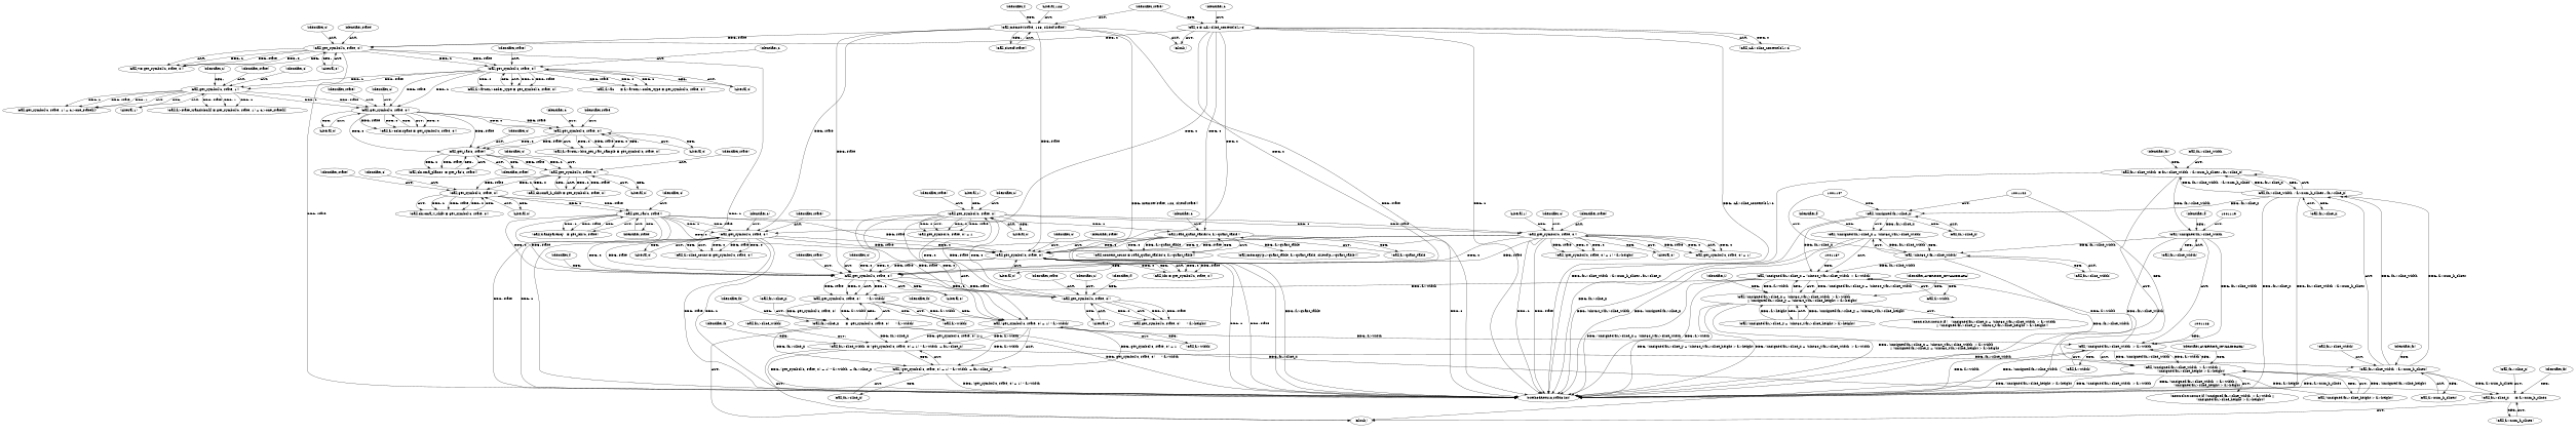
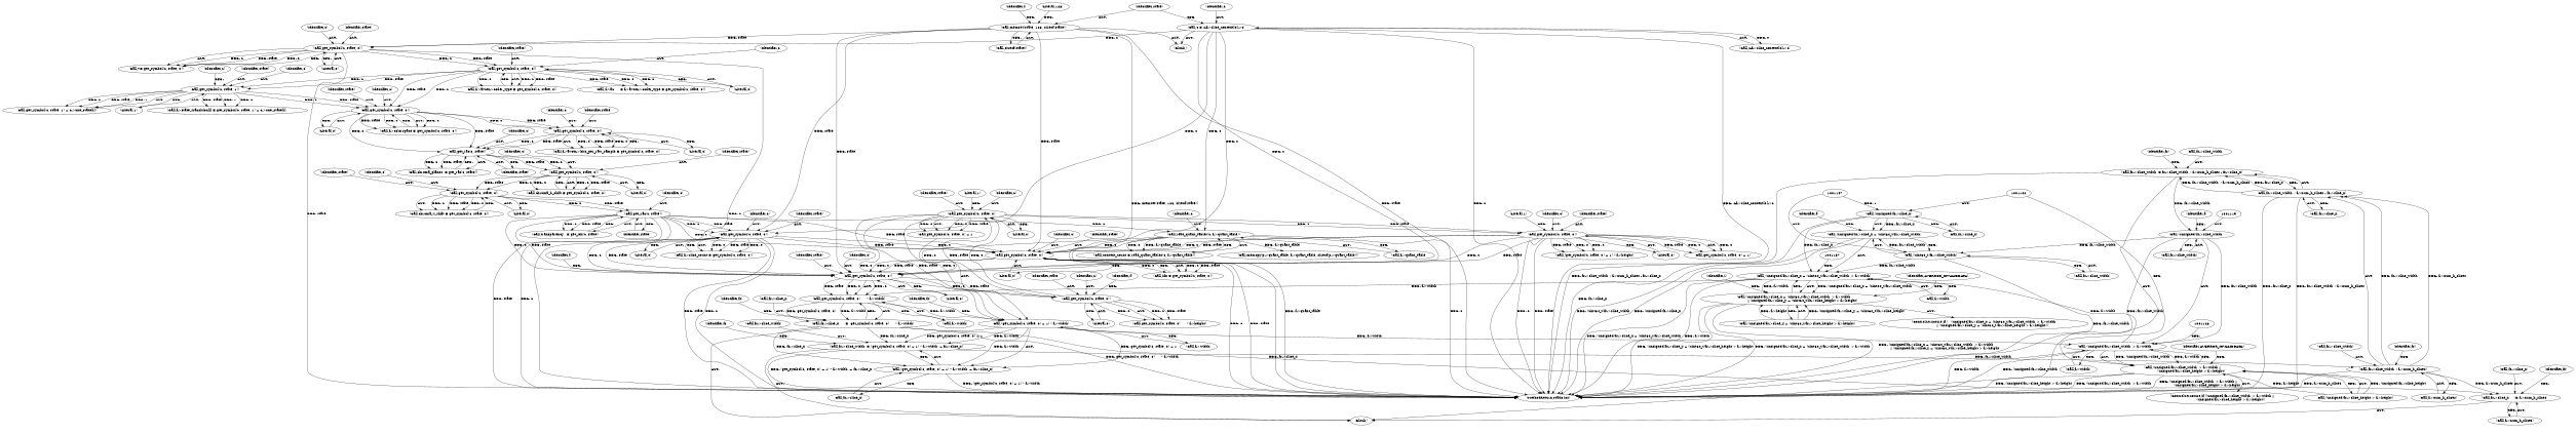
  digraph {
    n1 [label="(Call,fs->slice_width  = fs->slice_width  / f->num_h_slices - fs->slice_x)"]
    n2 [label="(Call,fs->slice_width  / f->num_h_slices - fs->slice_x)"]
    n3 [label="(Call,(unsigned)fs->slice_width)"]
    n4 [label="(MethodReturn,static int)"]
    n5 [label="(Block,)"]
    n6 [label="(Call,(unsigned)fs->slice_x)"]
    n7 [label="(Call,fs->slice_x)"]
    n8 [label="(Call,(unsigned)fs->slice_width  > f->width)"]
    n9 [label="(Call,(uint64_t)fs->slice_width)"]
    n10 [label="(Call,fs->slice_width)"]
    n11 [label="(Call,(unsigned)fs->slice_x + (uint64_t)fs->slice_width  > f->width)"]
    n12 [label="(Call,(unsigned)fs->slice_x + (uint64_t)fs->slice_width)"]
    n13 [label="(Call,fs->slice_x)"]
    n14 [label="(Call,fs->slice_width  / f->num_h_slices)"]
    n15 [label="(Call,fs->slice_x     /= f->num_h_slices)"]
    n16 [label="(Call,f->num_h_slices)"]
    n17 [label="(Call,f->num_h_slices)"]
    n18 [label="(Call,fs->slice_width  = (get_symbol(c, state, 0) + 1) * f->width  + fs->slice_x)"]
    n19 [label="(Call,(get_symbol(c, state, 0) + 1) * f->width  + fs->slice_x)"]
    n20 [label="(Call,fs->slice_x)"]
    n21 [label="(Call,(get_symbol(c, state, 0) + 1) * f->width)"]
    n22 [label="(Call,f->width)"]
    n23 [label="(Call,(unsigned)fs->slice_width  > f->width ||\n                (unsigned)fs->slice_height > f->height)"]
    n24 [label="(Call,f->width)"]
    n25 [label="(Call,get_symbol(c, state, 0))"]
    n26 [label="(Call,get_symbol(c, state, 0))"]
    n27 [label="(Call,get_symbol(c, state, 0) + 1)"]
    n28 [label="(Literal,0)"]
    n29 [label="(Call,get_symbol(c, state, 0))"]
    n30 [label="(Call,get_symbol(c, state, 0))"]
    n31 [label="(Call,(get_symbol(c, state, 0) + 1) * f->height)"]
    n32 [label="(Literal,0)"]
    n33 [label="(Call,get_symbol(c, state, 0) + 1)"]
    n34 [label="(Call,get_symbol(c, state, 0))"]
    n35 [label="(Literal,0)"]
    n36 [label="(Call,get_symbol(c, state, 0)      * f->height)"]
    n37 [label="(Call,get_symbol(c, state, 0)      * f->width)"]
    n38 [label="(Literal,0)"]
    n39 [label="(Call,fs->slice_x      =  get_symbol(c, state, 0)      * f->width)"]
    n40 [label="(Call,f->width)"]
    n41 [label="(Literal,0)"]
    n42 [label="(Call,idx = get_symbol(c, state, 0))"]
    n43 [label="(Call,get_rac(c, state))"]
    n44 [label="(Call,read_quant_tables(c, f->quant_table))"]
    n45 [label="(Call,get_symbol(c, state, 0))"]
    n46 [label="(Call,transparency   = get_idx(c, state))"]
    n47 [label="(Identifier,state)"]
    n48 [label="(Call,context_count = read_quant_tables(c, f->quant_table))"]
    n49 [label="(Call,memcpy(p->quant_table, f->quant_table, sizeof(p->quant_table)))"]
    n50 [label="(Call,f->quant_table)"]
    n51 [label="(Literal,0)"]
    n52 [label="(Call,f->slice_count = get_symbol(c, state, 0))"]
    n53 [label="(Call,get_symbol(c, state, 0))"]
    n54 [label="(Literal,0)"]
    n55 [label="(Call,chroma_v_shift = get_symbol(c, state, 0))"]
    n56 [label="(Call,get_symbol(c, state, 0))"]
    n57 [label="(Call,chroma_h_shift = get_symbol(c, state, 0))"]
    n58 [label="(Literal,0)"]
    n59 [label="(Call,get_rac(c, state))"]
    n60 [label="(Call,chroma_planes  = get_rac(c, state))"]
    n61 [label="(Identifier,state)"]
    n62 [label="(Call,get_symbol(c, state, 0))"]
    n63 [label="(Call,get_symbol(c, state, 0))"]
    n64 [label="(Literal,0)"]
    n65 [label="(Call,f->colorspace = get_symbol(c, state, 0))"]
    n66 [label="(Call,f->avctx->bits_per_raw_sample = get_symbol(c, state, 0))"]
    n67 [label="(Literal,0)"]
    n68 [label="(Call,get_symbol(c, state, 1))"]
    n69 [label="(Literal,1)"]
    n70 [label="(Call,f->state_transition[i] = get_symbol(c, state, 1) + c->one_state[i])"]
    n71 [label="(Call,get_symbol(c, state, 1) + c->one_state[i])"]
    n72 [label="(Call,get_symbol(c, state, 0))"]
    n73 [label="(Call,f->avctx->coder_type = get_symbol(c, state, 0))"]
    n74 [label="(Call,f->ac      = f->avctx->coder_type = get_symbol(c, state, 0))"]
    n75 [label="(Literal,0)"]
    n76 [label="(Call,get_symbol(c, state, 0))"]
    n77 [label="(Call,v= get_symbol(c, state, 0))"]
    n78 [label="(Literal,0)"]
    n79 [label="(Call,c = &f->slice_context[0]->c)"]
    n80 [label="(Block,)"]
    n81 [label="(Call,&f->slice_context[0]->c)"]
    n82 [label="(Call,memset(state, 128, sizeof(state)))"]
    n83 [label="(Call,sizeof(state))"]
    n84 [label="(Call,(unsigned)fs->slice_x + (uint64_t)fs->slice_width  > f->width\n                || (unsigned)fs->slice_y + (uint64_t)fs->slice_height > f->height)"]
    n85 [label="(Call,f->width)"]
    n86 [label="(ControlStructure,if (   (unsigned)fs->slice_x + (uint64_t)fs->slice_width  > f->width\n                || (unsigned)fs->slice_y + (uint64_t)fs->slice_height > f->height))"]
    n87 [label="(Call,(unsigned)fs->slice_y + (uint64_t)fs->slice_height > f->height)"]
    n88 [label="(Call,fs->slice_width)"]
    n89 [label="(ControlStructure,if ((unsigned)fs->slice_width  > f->width ||\n                (unsigned)fs->slice_height > f->height))"]
    n90 [label="(Call,(unsigned)fs->slice_height > f->height)"]
    n91 [label="(Identifier,state)"]
    n92 [label="(Identifier,fs)"]
    n93 [label="(Identifier,fs)"]
    n94 [label="(Identifier,state)"]
    n95 [label="(Identifier,f)"]
    n96 [label="(Identifier,state)"]
    n97 [label="(Identifier,c)"]
    n98 [label="(Identifier,state)"]
    n99 [label="(Identifier,state)"]
    n100 [label="(Identifier,c)"]
    n101 [label="(Call,fs->slice_width)"]
    n102 [label="(Identifier,fs)"]
    n103 [label="(Call,fs->slice_x)"]
    n104 [label="(Identifier,c)"]
    n105 [label="(Identifier,c)"]
    n106 [label="(Identifier,state)"]
    n107 [label="(Identifier,state)"]
    n108 [label="(Call,fs->slice_x)"]
    n109 [label="(Identifier,c)"]
    n110 [label="(Identifier,f)"]
    n111 [label="(Identifier,c)"]
    n112 [label="(Identifier,state)"]
    n113 [label="(Identifier,c)"]
    n114 [label="(Literal,1)"]
    n115 [label="(Identifier,f)"]
    n116 [label="(Identifier,fs)"]
    n117 [label="(Identifier,f)"]
    n118 [label="(Identifier,c)"]
    n119 [label="(Identifier,state)"]
    n120 [label="(Identifier,c)"]
    n121 [label="(Identifier,state)"]
    n122 [label="(Identifier,c)"]
    n123 [label="(Identifier,fs)"]
    n124 [label="(Identifier,state)"]
    n125 [label="(Identifier,state)"]
    n126 [label="(Identifier,c)"]
    n127 [label="(Literal,1)"]
    n128 [label="(Identifier,AVERROR_INVALIDDATA)"]
    n129 [label="(Identifier,state)"]
    n130 [label="(Literal,128)"]
    n131 [label="(Identifier,c)"]
    n132 [label="(Identifier,f)"]
    n133 [label="(Identifier,fs)"]
    n134 [label="(Identifier,c)"]
    n135 [label="(Call,fs->slice_width)"]
    n136 [label="(Identifier,c)"]
    n137 [label="(Call,fs->slice_width)"]
    n138 [label="(Identifier,c)"]
    n139 [label="(Identifier,i)"]
    n140 [label="(Identifier,c)"]
    n141 [label="(Identifier,c)"]
    n142 [label="(Identifier,state)"]
    n143 [label="(Identifier,c)"]
    n144 [label="(Identifier,AVERROR_INVALIDDATA)"]
    1001157
    1001142
    1001147
    1001119
    1001128
    n1 -> n2 [label="CFG: "]
    n1 -> n3 [label="DDG: fs->slice_width"]
    n1 -> n4 [label="DDG: fs->slice_width  / f->num_h_slices - fs->slice_x"]
    n1 -> n5 [label="AST: "]
    n2 -> n1 [label="AST: "]
    n2 -> n1 [label="DDG: fs->slice_width  / f->num_h_slices"]
    n2 -> n1 [label="DDG: fs->slice_x"]
    n2 -> n4 [label="DDG: fs->slice_x"]
    n2 -> n4 [label="DDG: fs->slice_width  / f->num_h_slices"]
-   n2 -> n6 [label="DDG: fs->slice_x"]
    n2 -> n7 [label="CFG: "]
    n3 -> n4 [label="DDG: fs->slice_width"]
    n3 -> n8 [label="AST: "]
    n3 -> n8 [label="DDG: fs->slice_width"]
    n3 -> n9 [label="DDG: fs->slice_width"]
    n3 -> n10 [label="CFG: "]
    n6 -> n4 [label="DDG: fs->slice_x"]
    n6 -> n11 [label="DDG: fs->slice_x"]
    n6 -> n12 [label="AST: "]
    n6 -> n12 [label="DDG: fs->slice_x"]
    n6 -> n13 [label="CFG: "]
    n7 -> n2 [label="AST: "]
    n8 -> n4 [label="DDG: f->width"]
    n8 -> n4 [label="DDG: (unsigned)fs->slice_width"]
    n8 -> n11 [label="DDG: f->width"]
    n8 -> n23 [label="AST: "]
    n8 -> n23 [label="DDG: (unsigned)fs->slice_width"]
    n8 -> n23 [label="DDG: f->width"]
    n8 -> n24 [label="CFG: "]
    n9 -> n4 [label="DDG: fs->slice_width"]
    n9 -> n11 [label="DDG: fs->slice_width"]
    n9 -> n12 [label="AST: "]
    n9 -> n12 [label="DDG: fs->slice_width"]
    n9 -> n88 [label="CFG: "]
    n10 -> n3 [label="AST: "]
    n11 -> n4 [label="DDG: (unsigned)fs->slice_x + (uint64_t)fs->slice_width"]
    n11 -> n4 [label="DDG: f->width"]
    n11 -> n37 [label="DDG: f->width"]
    n11 -> n84 [label="AST: "]
    n11 -> n84 [label="DDG: (unsigned)fs->slice_x + (uint64_t)fs->slice_width"]
    n11 -> n84 [label="DDG: f->width"]
    n11 -> n85 [label="CFG: "]
    n12 -> n4 [label="DDG: (uint64_t)fs->slice_width"]
    n12 -> n4 [label="DDG: (unsigned)fs->slice_x"]
    n12 -> n9 [label="CFG: "]
    n12 -> n11 [label="AST: "]
    n13 -> n6 [label="AST: "]
    n14 -> n2 [label="AST: "]
    n14 -> n2 [label="DDG: fs->slice_width"]
    n14 -> n2 [label="DDG: f->num_h_slices"]
    n14 -> n4 [label="DDG: f->num_h_slices"]
    n14 -> n15 [label="DDG: f->num_h_slices"]
    n14 -> n16 [label="CFG: "]
    n15 -> n5 [label="AST: "]
    n15 -> n17 [label="CFG: "]
    n16 -> n14 [label="AST: "]
    n17 -> n15 [label="AST: "]
    n18 -> n4 [label="DDG: (get_symbol(c, state, 0) + 1) * f->width  + fs->slice_x"]
    n18 -> n5 [label="AST: "]
    n18 -> n14 [label="DDG: fs->slice_width"]
    n18 -> n19 [label="CFG: "]
    n19 -> n4 [label="DDG: (get_symbol(c, state, 0) + 1) * f->width"]
    n19 -> n18 [label="AST: "]
    n19 -> n20 [label="CFG: "]
    n20 -> n19 [label="AST: "]
    n21 -> n8 [label="DDG: f->width"]
    n21 -> n18 [label="DDG: get_symbol(c, state, 0) + 1"]
    n21 -> n18 [label="DDG: f->width"]
    n21 -> n19 [label="AST: "]
    n21 -> n19 [label="DDG: get_symbol(c, state, 0) + 1"]
    n21 -> n19 [label="DDG: f->width"]
    n21 -> n22 [label="CFG: "]
    n22 -> n21 [label="AST: "]
    n23 -> n4 [label="DDG: (unsigned)fs->slice_width  > f->width ||\n                (unsigned)fs->slice_height > f->height"]
    n23 -> n4 [label="DDG: (unsigned)fs->slice_height > f->height"]
    n23 -> n4 [label="DDG: (unsigned)fs->slice_width  > f->width"]
    n23 -> n8 [label="CFG: "]
    n23 -> n89 [label="AST: "]
    n23 -> n90 [label="CFG: "]
    n24 -> n8 [label="AST: "]
    n25 -> n21 [label="DDG: c"]
    n25 -> n21 [label="DDG: state"]
    n25 -> n21 [label="DDG: 0"]
    n25 -> n26 [label="DDG: c"]
    n25 -> n26 [label="DDG: state"]
    n25 -> n27 [label="AST: "]
    n25 -> n27 [label="DDG: c"]
    n25 -> n27 [label="DDG: state"]
    n25 -> n27 [label="DDG: 0"]
    n25 -> n28 [label="CFG: "]
    n26 -> n4 [label="DDG: state"]
    n26 -> n4 [label="DDG: c"]
    n26 -> n29 [label="DDG: c"]
    n26 -> n29 [label="DDG: state"]
    n26 -> n30 [label="DDG: c"]
    n26 -> n30 [label="DDG: state"]
    n26 -> n31 [label="DDG: c"]
    n26 -> n31 [label="DDG: state"]
    n26 -> n31 [label="DDG: 0"]
    n26 -> n32 [label="CFG: "]
    n26 -> n33 [label="AST: "]
    n26 -> n33 [label="DDG: c"]
    n26 -> n33 [label="DDG: state"]
    n26 -> n33 [label="DDG: 0"]
    n27 -> n21 [label="AST: "]
    n28 -> n25 [label="AST: "]
    n29 -> n34 [label="DDG: c"]
    n29 -> n34 [label="DDG: state"]
    n29 -> n37 [label="AST: "]
    n29 -> n37 [label="DDG: c"]
    n29 -> n37 [label="DDG: state"]
    n29 -> n37 [label="DDG: 0"]
    n29 -> n38 [label="CFG: "]
    n30 -> n4 [label="DDG: c"]
    n30 -> n4 [label="DDG: state"]
    n30 -> n29 [label="DDG: c"]
    n30 -> n29 [label="DDG: state"]
    n30 -> n41 [label="CFG: "]
    n30 -> n42 [label="AST: "]
    n30 -> n42 [label="DDG: c"]
    n30 -> n42 [label="DDG: state"]
    n30 -> n42 [label="DDG: 0"]
    n32 -> n26 [label="AST: "]
    n34 -> n25 [label="DDG: c"]
    n34 -> n25 [label="DDG: state"]
    n34 -> n35 [label="CFG: "]
    n34 -> n36 [label="AST: "]
    n34 -> n36 [label="DDG: c"]
    n34 -> n36 [label="DDG: state"]
    n34 -> n36 [label="DDG: 0"]
    n35 -> n34 [label="AST: "]
    n37 -> n21 [label="DDG: f->width"]
    n37 -> n39 [label="AST: "]
    n37 -> n39 [label="DDG: get_symbol(c, state, 0)"]
    n37 -> n39 [label="DDG: f->width"]
    n37 -> n40 [label="CFG: "]
    n38 -> n29 [label="AST: "]
    n39 -> n4 [label="DDG: get_symbol(c, state, 0)      * f->width"]
    n39 -> n5 [label="AST: "]
    n39 -> n15 [label="DDG: fs->slice_x"]
    n39 -> n18 [label="DDG: fs->slice_x"]
    n39 -> n19 [label="DDG: fs->slice_x"]
    n39 -> n37 [label="CFG: "]
    n40 -> n37 [label="AST: "]
    n41 -> n30 [label="AST: "]
    n42 -> n30 [label="CFG: "]
    n43 -> n4 [label="DDG: c"]
    n43 -> n4 [label="DDG: state"]
    n43 -> n29 [label="DDG: c"]
    n43 -> n29 [label="DDG: state"]
    n43 -> n30 [label="DDG: c"]
    n43 -> n30 [label="DDG: state"]
    n43 -> n44 [label="DDG: c"]
    n43 -> n45 [label="DDG: c"]
    n43 -> n45 [label="DDG: state"]
    n43 -> n46 [label="AST: "]
    n43 -> n46 [label="DDG: c"]
    n43 -> n46 [label="DDG: state"]
    n43 -> n47 [label="CFG: "]
    n44 -> n4 [label="DDG: c"]
    n44 -> n4 [label="DDG: f->quant_table"]
    n44 -> n29 [label="DDG: c"]
    n44 -> n30 [label="DDG: c"]
    n44 -> n48 [label="AST: "]
    n44 -> n48 [label="DDG: c"]
    n44 -> n48 [label="DDG: f->quant_table"]
    n44 -> n49 [label="DDG: f->quant_table"]
    n44 -> n50 [label="CFG: "]
    n45 -> n4 [label="DDG: state"]
    n45 -> n4 [label="DDG: c"]
    n45 -> n29 [label="DDG: c"]
    n45 -> n29 [label="DDG: state"]
    n45 -> n30 [label="DDG: c"]
    n45 -> n30 [label="DDG: state"]
    n45 -> n51 [label="CFG: "]
    n45 -> n52 [label="AST: "]
    n45 -> n52 [label="DDG: c"]
    n45 -> n52 [label="DDG: state"]
    n45 -> n52 [label="DDG: 0"]
    n46 -> n43 [label="CFG: "]
    n47 -> n43 [label="AST: "]
    n48 -> n44 [label="CFG: "]
    n50 -> n44 [label="AST: "]
    n51 -> n45 [label="AST: "]
    n52 -> n45 [label="CFG: "]
    n53 -> n43 [label="DDG: c"]
    n53 -> n43 [label="DDG: state"]
    n53 -> n54 [label="CFG: "]
    n53 -> n55 [label="AST: "]
    n53 -> n55 [label="DDG: c"]
    n53 -> n55 [label="DDG: state"]
    n53 -> n55 [label="DDG: 0"]
    n54 -> n53 [label="AST: "]
    n55 -> n53 [label="CFG: "]
    n56 -> n53 [label="DDG: c"]
    n56 -> n53 [label="DDG: state"]
    n56 -> n57 [label="AST: "]
    n56 -> n57 [label="DDG: c"]
    n56 -> n57 [label="DDG: state"]
    n56 -> n57 [label="DDG: 0"]
    n56 -> n58 [label="CFG: "]
    n57 -> n56 [label="CFG: "]
    n58 -> n56 [label="AST: "]
    n59 -> n56 [label="DDG: c"]
    n59 -> n56 [label="DDG: state"]
    n59 -> n60 [label="AST: "]
    n59 -> n60 [label="DDG: c"]
    n59 -> n60 [label="DDG: state"]
    n59 -> n61 [label="CFG: "]
    n60 -> n59 [label="CFG: "]
    n61 -> n59 [label="AST: "]
    n62 -> n59 [label="DDG: c"]
    n62 -> n59 [label="DDG: state"]
    n62 -> n63 [label="DDG: c"]
    n62 -> n63 [label="DDG: state"]
    n62 -> n64 [label="CFG: "]
    n62 -> n65 [label="AST: "]
    n62 -> n65 [label="DDG: c"]
    n62 -> n65 [label="DDG: state"]
    n62 -> n65 [label="DDG: 0"]
    n63 -> n59 [label="DDG: c"]
    n63 -> n59 [label="DDG: state"]
    n63 -> n66 [label="AST: "]
    n63 -> n66 [label="DDG: c"]
    n63 -> n66 [label="DDG: state"]
    n63 -> n66 [label="DDG: 0"]
    n63 -> n67 [label="CFG: "]
    n64 -> n62 [label="AST: "]
    n65 -> n62 [label="CFG: "]
    n66 -> n63 [label="CFG: "]
    n67 -> n63 [label="AST: "]
    n68 -> n62 [label="DDG: c"]
    n68 -> n62 [label="DDG: state"]
    n68 -> n69 [label="CFG: "]
    n68 -> n70 [label="DDG: c"]
    n68 -> n70 [label="DDG: state"]
    n68 -> n70 [label="DDG: 1"]
    n68 -> n71 [label="AST: "]
    n68 -> n71 [label="DDG: c"]
    n68 -> n71 [label="DDG: state"]
    n68 -> n71 [label="DDG: 1"]
    n69 -> n68 [label="AST: "]
    n72 -> n62 [label="DDG: c"]
    n72 -> n62 [label="DDG: state"]
    n72 -> n68 [label="DDG: c"]
    n72 -> n68 [label="DDG: state"]
    n72 -> n73 [label="AST: "]
    n72 -> n73 [label="DDG: c"]
    n72 -> n73 [label="DDG: state"]
    n72 -> n73 [label="DDG: 0"]
    n72 -> n74 [label="DDG: c"]
    n72 -> n74 [label="DDG: state"]
    n72 -> n74 [label="DDG: 0"]
    n72 -> n75 [label="CFG: "]
    n73 -> n72 [label="CFG: "]
    n75 -> n72 [label="AST: "]
    n76 -> n4 [label="DDG: state"]
    n76 -> n4 [label="DDG: c"]
    n76 -> n72 [label="DDG: c"]
    n76 -> n72 [label="DDG: state"]
    n76 -> n77 [label="AST: "]
    n76 -> n77 [label="DDG: c"]
    n76 -> n77 [label="DDG: state"]
    n76 -> n77 [label="DDG: 0"]
    n76 -> n78 [label="CFG: "]
    n77 -> n76 [label="CFG: "]
    n78 -> n76 [label="AST: "]
    n79 -> n4 [label="DDG: c"]
    n79 -> n4 [label="DDG: &f->slice_context[0]->c"]
    n79 -> n29 [label="DDG: c"]
    n79 -> n30 [label="DDG: c"]
    n79 -> n44 [label="DDG: 0"]
    n79 -> n45 [label="DDG: c"]
    n79 -> n76 [label="DDG: c"]
    n79 -> n80 [label="AST: "]
    n79 -> n81 [label="DDG: 0"]
    n81 -> n79 [label="AST: "]
    n82 -> n4 [label="DDG: memset(state, 128, sizeof(state))"]
    n82 -> n4 [label="DDG: state"]
    n82 -> n29 [label="DDG: state"]
    n82 -> n30 [label="DDG: state"]
    n82 -> n45 [label="DDG: state"]
    n82 -> n76 [label="DDG: state"]
    n82 -> n80 [label="AST: "]
    n82 -> n83 [label="CFG: "]
    n83 -> n82 [label="AST: "]
    n84 -> n4 [label="DDG: (unsigned)fs->slice_y + (uint64_t)fs->slice_height > f->height"]
    n84 -> n4 [label="DDG: (unsigned)fs->slice_x + (uint64_t)fs->slice_width  > f->width"]
    n84 -> n4 [label="DDG: (unsigned)fs->slice_x + (uint64_t)fs->slice_width  > f->width\n                || (unsigned)fs->slice_y + (uint64_t)fs->slice_height > f->height"]
    n84 -> n11 [label="CFG: "]
    n84 -> n86 [label="AST: "]
    n84 -> n87 [label="CFG: "]
    n85 -> n11 [label="AST: "]
    n87 -> n84 [label="AST: "]
    n87 -> n84 [label="DDG: (unsigned)fs->slice_y + (uint64_t)fs->slice_height"]
    n87 -> n84 [label="DDG: f->height"]
    n88 -> n9 [label="AST: "]
    n90 -> n23 [label="AST: "]
    n90 -> n23 [label="DDG: (unsigned)fs->slice_height"]
    n90 -> n23 [label="DDG: f->height"]
    n91 -> n62 [label="AST: "]
    n92 -> n21 [label="CFG: "]
    n93 -> n14 [label="CFG: "]
    n94 -> n72 [label="AST: "]
    n95 -> n82 [label="CFG: "]
    n96 -> n68 [label="AST: "]
    n97 -> n79 [label="AST: "]
    n98 -> n25 [label="AST: "]
    n99 -> n79 [label="CFG: "]
    n99 -> n82 [label="AST: "]
    n100 -> n30 [label="AST: "]
    n101 -> n1 [label="AST: "]
    n102 -> n15 [label="CFG: "]
    n103 -> n39 [label="AST: "]
    n104 -> n72 [label="AST: "]
    n105 -> n68 [label="AST: "]
    n106 -> n29 [label="AST: "]
    n107 -> n53 [label="AST: "]
    n108 -> n15 [label="AST: "]
    n109 -> n63 [label="AST: "]
    n110 -> n3 [label="CFG: "]
    n111 -> n59 [label="AST: "]
    n112 -> n30 [label="AST: "]
    n113 -> n43 [label="AST: "]
    n114 -> n25 [label="CFG: "]
    n115 -> n12 [label="CFG: "]
    n116 -> n18 [label="CFG: "]
    n117 -> n34 [label="CFG: "]
    n118 -> n25 [label="AST: "]
    n119 -> n34 [label="AST: "]
    n120 -> n29 [label="AST: "]
    n121 -> n45 [label="AST: "]
    n122 -> n53 [label="AST: "]
    n123 -> n1 [label="CFG: "]
    n124 -> n63 [label="AST: "]
    n125 -> n26 [label="AST: "]
    n126 -> n34 [label="AST: "]
    n127 -> n26 [label="CFG: "]
    n128 -> n84 [label="CFG: "]
    n129 -> n56 [label="AST: "]
-   n130 -> n82 [label="AST: "]
+   n130 -> n82 [label="DDG: "]
    n131 -> n56 [label="AST: "]
    n132 -> n29 [label="CFG: "]
    n133 -> n39 [label="CFG: "]
    n134 -> n45 [label="AST: "]
    n135 -> n18 [label="AST: "]
    n136 -> n68 [label="CFG: "]
    n137 -> n14 [label="AST: "]
    n138 -> n62 [label="AST: "]
    n139 -> n84 [label="CFG: "]
    n140 -> n26 [label="AST: "]
    n141 -> n76 [label="AST: "]
    n142 -> n76 [label="AST: "]
    n143 -> n44 [label="AST: "]
    n144 -> n23 [label="CFG: "]
    1001157 -> n11 [label="CFG: "]
    1001142 -> n6 [label="AST: "]
    1001142 -> n23 [label="CFG: "]
-   1001147 -> n6 [label="CFG: "]
+   1001147 -> n6 [label="DDG: 1"]
    1001147 -> n9 [label="AST: "]
    1001119 -> n3 [label="AST: "]
    1001128 -> n8 [label="CFG: "]
  }
